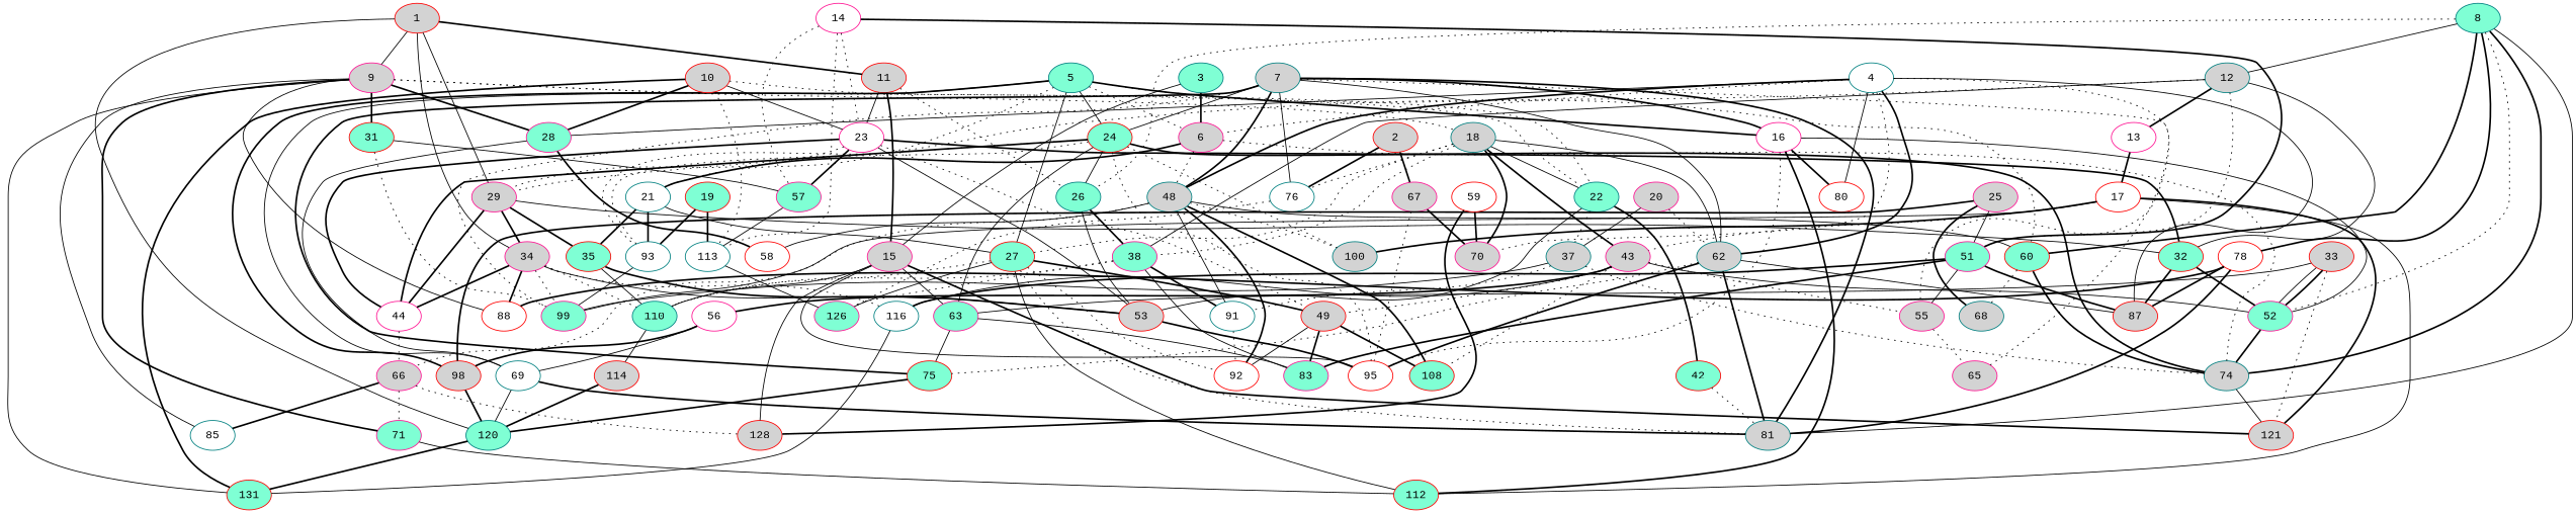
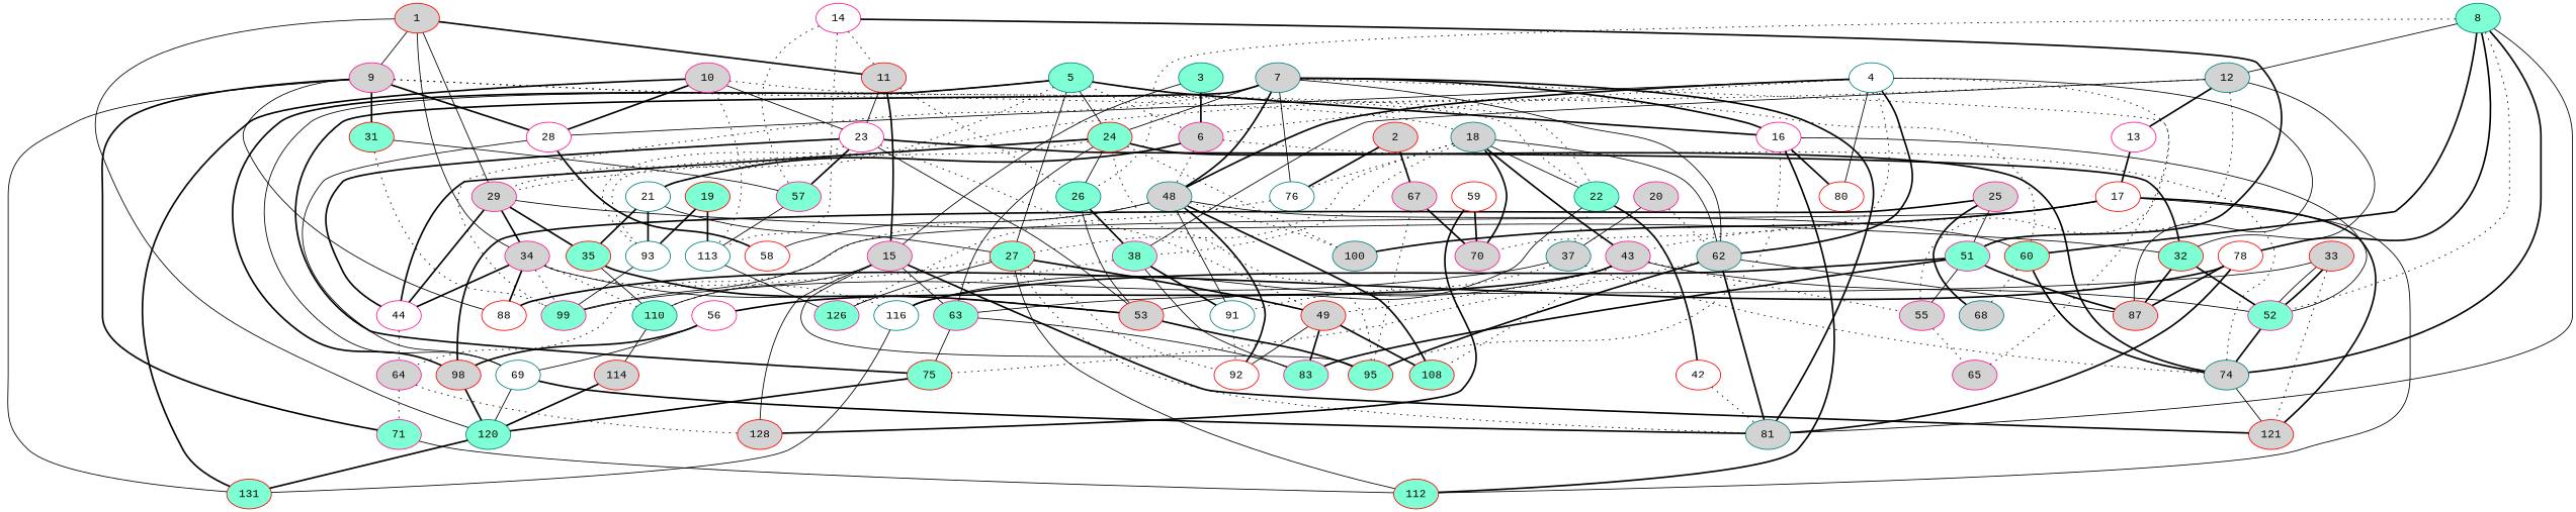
  graph {
    fontname="Liberation Mono"
    node [color=red fillcolor=lightgrey fontname="Liberation Mono" style=filled]
    edge [fontname="Liberation Mono" style=bold]
    9 [color=deeppink super="+40"]
-   28 [color=deeppink fillcolor=aquamarine super="+79"]
+   28 [color=deeppink fillcolor=white super="+79"]
    18 [color=teal super="+105"]
    22 [color=teal fillcolor=aquamarine super="+46"]
    31 [fillcolor=aquamarine]
    71 [color=deeppink fillcolor=aquamarine]
-   85 [color=teal fillcolor=white]
    88 [fillcolor=white]
    131 [fillcolor=aquamarine super="+132"]
    1
    11 [super="+115"]
    29 [color=deeppink super="+72"]
    34 [color=deeppink super="+36"]
    120 [color=teal fillcolor=aquamarine super="+124"]
    15 [color=deeppink super="+122"]
    26 [color=teal fillcolor=aquamarine super="+123"]
    23 [color=deeppink fillcolor=white super="+102"]
    32 [fillcolor=aquamarine super="+127"]
    35 [fillcolor=aquamarine super="+84"]
    44 [color=deeppink fillcolor=white super="+117"]
    99 [color=deeppink fillcolor=aquamarine super="+119"]
    110 [color=teal fillcolor=aquamarine]
    53 [super="+77"]
    116 [color=teal fillcolor=white]
    2
    67 [color=deeppink]
    76 [color=teal fillcolor=white super="+130"]
    70 [color=deeppink]
-   95 [fillcolor=white super="+97"]
+   95 [fillcolor=aquamarine super="+97"]
    126 [color=deeppink fillcolor=aquamarine]
    6 [color=deeppink super="+39"]
    48 [color=teal super="+82"]
    21 [color=teal fillcolor=white super="+66"]
    74 [color=teal super="+134"]
    3 [color=teal fillcolor=aquamarine]
    63 [color=deeppink fillcolor=aquamarine super="+101"]
    121
    128
    4 [color=teal fillcolor=white super="+103"]
    55 [color=deeppink]
    62 [color=teal super="+129"]
    80 [fillcolor=white]
    87
    69 [color=teal fillcolor=white super="+89"]
    58 [fillcolor=white]
    60 [fillcolor=aquamarine super="+135"]
    100 [color=teal]
    92 [fillcolor=white]
    91 [color=teal fillcolor=white]
    108 [fillcolor=aquamarine]
-   64 [color=deeppink super="+118" label=66]
+   64 [color=deeppink super="+118"]
    65 [color=deeppink]
    75 [fillcolor=aquamarine]
    81 [color=teal super="+94"]
    5 [color=teal fillcolor=aquamarine super="+45"]
    16 [color=deeppink fillcolor=white super="+109"]
    24 [fillcolor=aquamarine super="+73"]
    27 [fillcolor=aquamarine super="+30"]
    98
    52 [color=deeppink fillcolor=aquamarine super="+96"]
    112 [fillcolor=aquamarine]
    93 [color=teal fillcolor=white]
    49 [super="+50"]
    68 [color=teal]
    7 [color=teal super="+90"]
    8 [color=teal fillcolor=aquamarine super="+41"]
    12 [color=teal super="+133"]
    78 [fillcolor=white]
    13 [color=deeppink fillcolor=white]
    38 [color=deeppink fillcolor=aquamarine super="+111"]
    51 [color=deeppink fillcolor=aquamarine super="+86"]
    43 [color=deeppink super="+125"]
    37 [color=teal super="+54"]
-   42 [fillcolor=aquamarine]
+   42 [fillcolor=white]
    57 [color=deeppink fillcolor=aquamarine super="+136"]
-   10 [super="+106"]
+   10 [color=deeppink super="+106"]
    113 [color=teal fillcolor=white]
    17 [fillcolor=white super="+61"]
    83 [color=deeppink fillcolor=aquamarine super="+107"]
    14 [color=deeppink fillcolor=white super="+47"]
    114
    56 [color=deeppink fillcolor=white]
    19 [fillcolor=aquamarine]
    20 [color=deeppink]
    25 [color=deeppink]
    33
    59 [fillcolor=white]
    9 -- 28
    9 -- 18 [style=dotted]
    9 -- 22 [style=dotted]
    9 -- 31
    9 -- 71
-   9 -- 85 [style=solid]
    9 -- 88 [style=solid]
    9 -- 131 [style=solid]
    28 -- 69 [style=solid weight=2]
    28 -- 58
    18 -- 22 [style=solid]
    18 -- 76 [style=dotted]
    18 -- 70
    18 -- 62 [style=solid]
    18 -- 27 [style=dotted]
    18 -- 38 [style=dotted]
    18 -- 43
    22 -- 53 [style=solid]
    22 -- 37 [style=dotted]
    22 -- 42
    31 -- 99 [style=dotted]
    31 -- 57 [style=solid]
    71 -- 112 [style=solid]
    1 -- 9 [style=solid]
    1 -- 11
    1 -- 29 [style=solid]
    1 -- 34 [style=solid]
    1 -- 120 [style=solid]
    11 -- 15
    11 -- 26 [style=dotted]
    11 -- 23 [style=solid]
    29 -- 34
    29 -- 32 [style=solid]
    29 -- 35
    29 -- 44
    34 -- 88
    34 -- 44
    34 -- 99 [style=dotted]
    34 -- 110 [style=dotted]
    34 -- 53 [style=solid]
    34 -- 116 [style=dotted]
    120 -- 131
    15 -- 110 [style=solid]
    15 -- 95 [style=solid weight=2]
    15 -- 63 [style=solid]
    15 -- 121
    15 -- 128 [style=solid]
    26 -- 53 [style=solid]
    26 -- 38
    23 -- 29 [style=dotted]
    23 -- 32
    23 -- 44
    23 -- 53 [style=solid]
    23 -- 49 [style=dotted]
    23 -- 57
    32 -- 87
    32 -- 52
    35 -- 110 [style=solid]
    35 -- 53
    44 -- 64 [style=dotted weight=2]
    110 -- 114 [style=solid]
    53 -- 95
    116 -- 131 [style=solid]
    2 -- 67
    2 -- 76
    67 -- 70
    67 -- 95 [style=dotted weight=2]
    76 -- 126 [style=dotted]
    6 -- 48 [style=dotted]
    6 -- 21
    6 -- 74 [style=dotted]
    48 -- 58 [style=solid]
    48 -- 60 [style=solid]
    48 -- 100 [style=dotted]
    48 -- 92
    48 -- 91 [style=solid]
    48 -- 108
    48 -- 64 [style=dotted]
    21 -- 35
    21 -- 27 [style=solid]
    21 -- 93
    74 -- 121 [style=solid]
    3 -- 15 [style=solid]
    3 -- 6
    63 -- 75 [style=solid]
    63 -- 83 [style=solid]
    4 -- 28 [style=solid]
    4 -- 70 [style=dotted]
    4 -- 6 [style=dotted]
    4 -- 48
    4 -- 55 [style=dotted]
    4 -- 62
    4 -- 80 [style=solid]
    4 -- 87 [style=solid]
    55 -- 65 [style=dotted]
    62 -- 95
    62 -- 87 [style=solid]
    62 -- 75 [style=dotted]
    62 -- 81 [weight=2]
    69 -- 120 [style=solid]
    69 -- 81
    60 -- 74
    60 -- 68 [style=dotted]
    91 -- 92 [style=dotted]
    64 -- 71 [style=dotted]
-   64 -- 85
    64 -- 128 [style=dotted]
    75 -- 120
    5 -- 6 [style=dotted]
    5 -- 21 [style=dotted]
    5 -- 69 [style=solid]
    5 -- 60 [style=dotted]
    5 -- 16
    5 -- 24 [style=solid]
    5 -- 27 [style=solid]
    5 -- 98
    16 -- 95 [style=dotted]
    16 -- 80
    16 -- 52 [style=solid]
    16 -- 112
    24 -- 29 [style=dotted]
    24 -- 26 [style=solid]
    24 -- 44
    24 -- 95 [style=dotted]
    24 -- 74
    24 -- 63 [style=solid]
    24 -- 100 [style=dotted]
    24 -- 93 [style=dotted]
    27 -- 110 [style=dotted]
    27 -- 126 [style=solid]
    27 -- 92 [style=dotted]
    27 -- 81 [style=dotted]
    27 -- 112 [style=solid]
    27 -- 49
    98 -- 120
    52 -- 74
    93 -- 99 [style=solid]
    49 -- 92 [style=solid]
    49 -- 108
    49 -- 83
    7 -- 99 [style=dotted]
    7 -- 76 [style=solid]
    7 -- 48
    7 -- 62 [style=solid]
    7 -- 65 [style=dotted]
    7 -- 75
    7 -- 81
    7 -- 16
    7 -- 24 [style=solid]
    8 -- 26 [style=dotted]
    8 -- 74
    8 -- 60
    8 -- 81 [style=solid]
    8 -- 52 [style=dotted]
    8 -- 12 [style=solid]
    8 -- 78
    12 -- 32 [style=solid]
    12 -- 93 [style=dotted]
    12 -- 13
    12 -- 38 [style=solid]
    12 -- 51 [style=dotted]
    78 -- 88
    78 -- 87
    78 -- 81
    13 -- 17
-   38 -- 110 [style=dotted]
    38 -- 126 [style=dotted]
    38 -- 91
    38 -- 83 [style=solid]
    51 -- 116
    51 -- 55 [style=solid]
    51 -- 87
    51 -- 83
    43 -- 116 [style=solid]
    43 -- 55 [style=dotted]
    43 -- 108 [style=dotted]
    43 -- 52 [style=solid]
    43 -- 49 [style=dotted]
    43 -- 56
    37 -- 99 [style=solid weight=2]
    37 -- 74 [style=dotted]
    37 -- 91 [style=dotted]
    42 -- 81 [style=dotted]
    57 -- 113 [style=solid]
    10 -- 28
    10 -- 22 [style=dotted]
    10 -- 131
    10 -- 23 [style=solid]
    10 -- 113 [style=dotted]
    113 -- 126 [style=solid]
    17 -- 99 [style=solid]
    17 -- 121
    17 -- 100
    17 -- 112 [style=solid]
    17 -- 43 [style=dotted]
-   14 -- 23 [style=dotted]
+   14 -- 11 [style=dotted]
    14 -- 51
    14 -- 57 [style=dotted]
    14 -- 113 [style=dotted]
    114 -- 120
    56 -- 69 [style=solid]
    56 -- 98
    19 -- 93
    19 -- 113
    20 -- 62 [style=dotted]
    20 -- 37 [style=solid]
    25 -- 98
    25 -- 68
    25 -- 51 [style=solid]
    33 -- 63 [style=solid]
    33 -- 121 [style=dotted]
    33 -- 52 [style=solid]
    33 -- 52
    59 -- 70
    59 -- 128
  }
